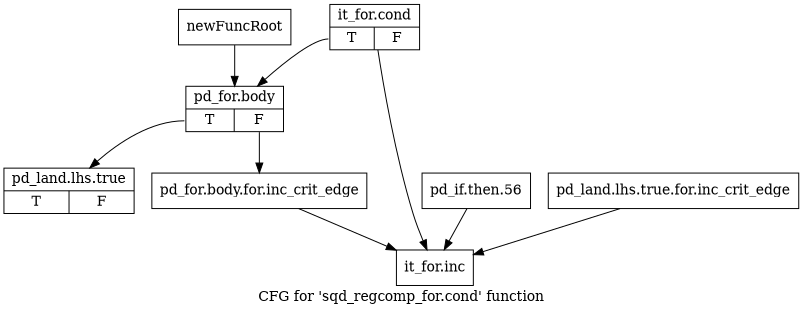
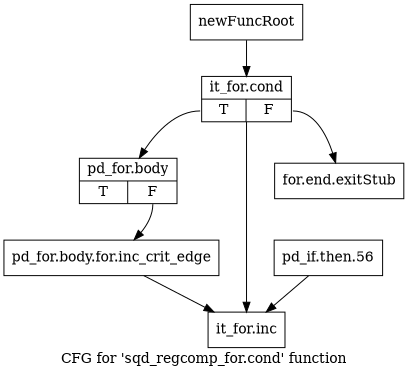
  digraph {
    label="CFG for 'sqd_regcomp_for.cond' function"
    node [shape=record]
    n1 [label="{newFuncRoot}"]
    n2 [label="{it_for.cond|{<s0>T|<s1>F}}"]
+   n3 [label="{for.end.exitStub}"]
    n4 [label="{pd_for.body|{<s0>T|<s1>F}}"]
    n5 [label="{it_for.inc}"]
-   n6 [label="{pd_land.lhs.true|{<s0>T|<s1>F}}"]
    n7 [label="{pd_for.body.for.inc_crit_edge}"]
    n8 [label="{pd_if.then.56}"]
-   n9 [label="{pd_land.lhs.true.for.inc_crit_edge}"]
-   n1 -> n4
+   n1 -> n2
+   n2 -> n3 [tailport=s1]
    n2 -> n4 [tailport=s0]
    n2 -> n5
-   n4 -> n6 [tailport=s0]
    n4 -> n7 [tailport=s1]
    n7 -> n5
    n8 -> n5
-   n9 -> n5
  }
